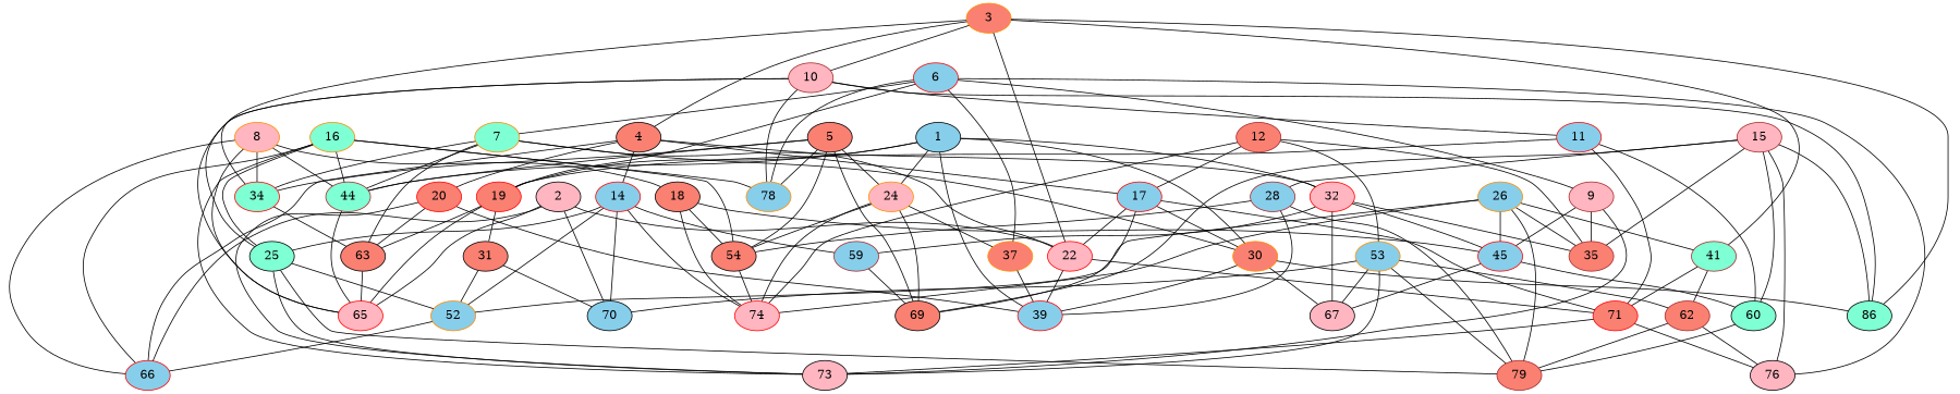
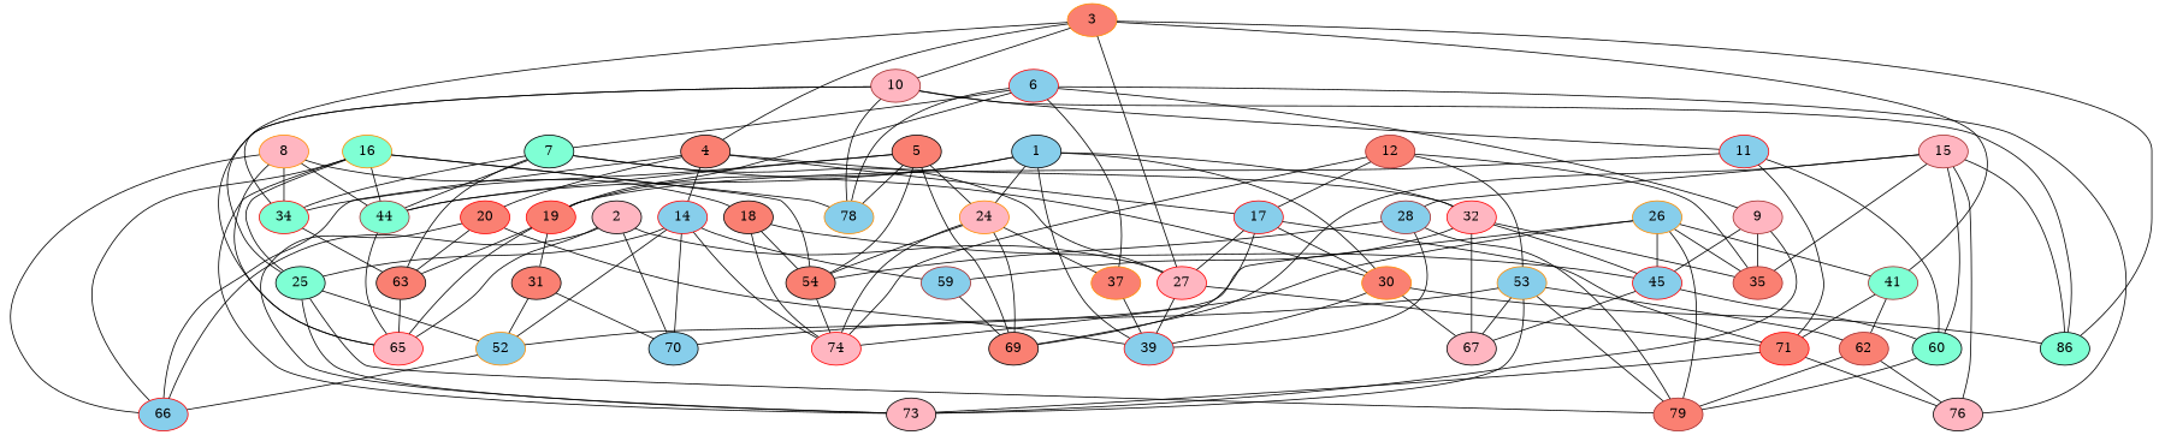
  graph {
    node [color=black fillcolor=salmon style=filled]
    1 [fillcolor=skyblue super="+49"]
    19 [color=red super="+51"]
    24 [color=darkorange fillcolor=lightpink super="+27"]
    30 [color=darkorange super="+42"]
    32 [color=red fillcolor=lightpink super="+82"]
    39 [color=red fillcolor=skyblue super="+68"]
    44 [color=brown fillcolor=aquamarine super="+64"]
    65 [color=red fillcolor=lightpink super="+88"]
    63 [super="+80"]
    31
    54 [super="+61"]
    69 [super="+77"]
    37 [color=darkorange]
    74 [color=red fillcolor=lightpink super="+89"]
    86 [fillcolor=aquamarine]
    67 [fillcolor=lightpink]
    35 [color=brown super="+55"]
    45 [color=red fillcolor=skyblue super="+47"]
    59 [color=brown fillcolor=skyblue]
-   22 [color=red fillcolor=lightpink super="+23"]
+   22 [color=red fillcolor=lightpink super="+23" label=27]
    71 [color=red super="+85"]
    2 [fillcolor=lightpink]
    66 [color=red fillcolor=skyblue super="+87"]
    70 [fillcolor=skyblue]
    3 [color=darkorange super="+43"]
    4 [super="+72"]
    10 [color=brown fillcolor=lightpink super="+58"]
    34 [color=red fillcolor=aquamarine super="+36"]
    41 [color=brown fillcolor=aquamarine]
    14 [color=red fillcolor=skyblue super="+21"]
    17 [color=red fillcolor=skyblue super="+46"]
    20 [color=red]
    78 [color=darkorange fillcolor=skyblue]
    11 [color=red fillcolor=skyblue]
    25 [fillcolor=aquamarine super="+40"]
    62 [color=brown]
    52 [color=darkorange fillcolor=skyblue super="+81"]
    73 [fillcolor=lightpink super="+84"]
    5 [super="+38"]
    6 [color=red fillcolor=skyblue super="+48"]
-   7 [color=darkorange fillcolor=aquamarine super="+33"]
+   7 [fillcolor=aquamarine super="+33"]
    9 [color=brown fillcolor=lightpink super="+57"]
    76 [fillcolor=lightpink]
    8 [color=darkorange fillcolor=lightpink super="+13"]
    18
    60 [fillcolor=aquamarine]
    79 [color=brown super="+83"]
    12 [color=brown]
    53 [color=darkorange fillcolor=skyblue super="+56"]
    15 [color=brown fillcolor=lightpink super="+29"]
    28 [color=brown fillcolor=skyblue]
    16 [color=darkorange fillcolor=aquamarine super="+75"]
    26 [color=darkorange fillcolor=skyblue super="+50"]
    1 -- 19
    1 -- 24
    1 -- 30
    1 -- 32
    1 -- 39
    1 -- 44
    19 -- 65
    19 -- 63
    19 -- 31
    24 -- 54
    24 -- 69
    24 -- 37
    24 -- 74
    30 -- 39
    30 -- 86
    30 -- 67
    32 -- 67
    32 -- 35
    32 -- 45
    32 -- 59
    44 -- 65
    63 -- 65
    31 -- 70
    31 -- 52
    54 -- 74
    37 -- 39
    45 -- 67
    45 -- 60
    59 -- 69 [weight=2]
    22 -- 39
    22 -- 71
    71 -- 73
    71 -- 76
    2 -- 65
    2 -- 22
    2 -- 66
    2 -- 70
    3 -- 86
    3 -- 22
    3 -- 4
    3 -- 10
    3 -- 34
    3 -- 41
    4 -- 32
    4 -- 66
    4 -- 14
    4 -- 17
    4 -- 20
    10 -- 65
    10 -- 86
    10 -- 78
    10 -- 11
    10 -- 25
    34 -- 63 [weight=2]
    41 -- 71
    41 -- 62
    14 -- 74
    14 -- 59
    14 -- 70
    14 -- 25
    14 -- 52
    17 -- 30
    17 -- 69
    17 -- 22
    17 -- 71
    20 -- 39
    20 -- 63
    20 -- 73
    11 -- 19
    11 -- 71
    11 -- 60
    25 -- 52
    25 -- 73
    25 -- 79
    62 -- 76
    62 -- 79
    52 -- 66 [weight=2]
    5 -- 24
    5 -- 44
    5 -- 54
    5 -- 69
    5 -- 34
    5 -- 78
    6 -- 19
    6 -- 37
    6 -- 78
    6 -- 7
    6 -- 9
    6 -- 76
    7 -- 30
    7 -- 44
    7 -- 63
    7 -- 22
    7 -- 34
    9 -- 35 [weight=2]
    9 -- 45
    9 -- 73
    8 -- 44
    8 -- 65
    8 -- 66
    8 -- 34
    8 -- 18
    18 -- 54
    18 -- 74
    18 -- 45
    60 -- 79
    12 -- 74
    12 -- 35
    12 -- 17
    12 -- 53
    53 -- 67
    53 -- 70
    53 -- 62
    53 -- 73
    53 -- 79
    15 -- 69
    15 -- 86
    15 -- 35
    15 -- 76
    15 -- 60
    15 -- 28
    28 -- 39
    28 -- 54
    28 -- 79
    16 -- 44
    16 -- 54
    16 -- 66
    16 -- 78
    16 -- 25
    16 -- 73
    26 -- 74
    26 -- 35
    26 -- 45
    26 -- 41
    26 -- 52
    26 -- 79
  }
